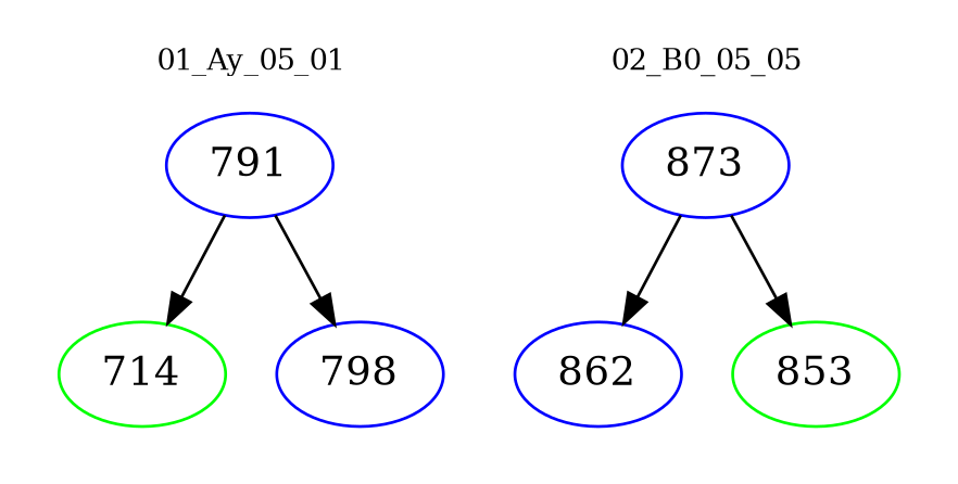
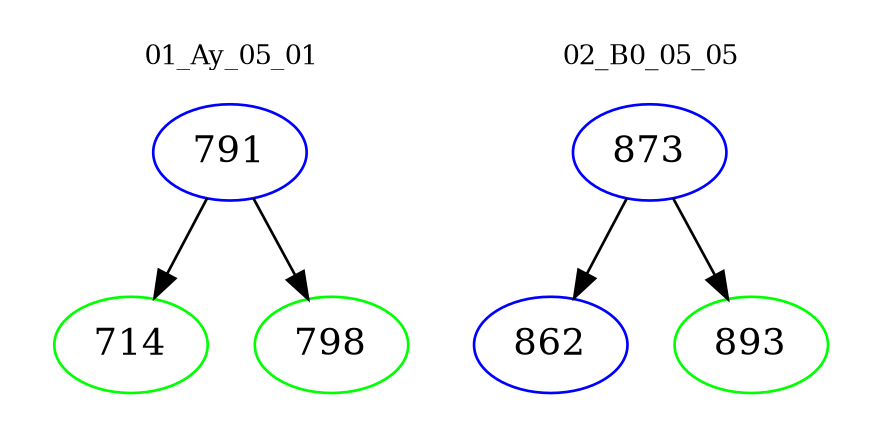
  digraph {
    node [color=blue]
    edge [color=black]
    n1 [label=791]
    n2 [color=green label=714]
-   n3 [label=798]
+   n3 [color=green label=798]
    n4 [label=873]
    n5 [label=862]
-   n6 [color=green label=853]
+   n6 [color=green label=893]
    subgraph cluster_1 {
      color=white
      fontsize=10
      label="01_Ay_05_01"
      n1
      n2
      n3
    }
    subgraph cluster_2 {
      color=white
      fontsize=10
      label="02_B0_05_05"
      n4
      n5
      n6
    }
    n1 -> n2
    n1 -> n3
    n4 -> n5
    n4 -> n6
  }
